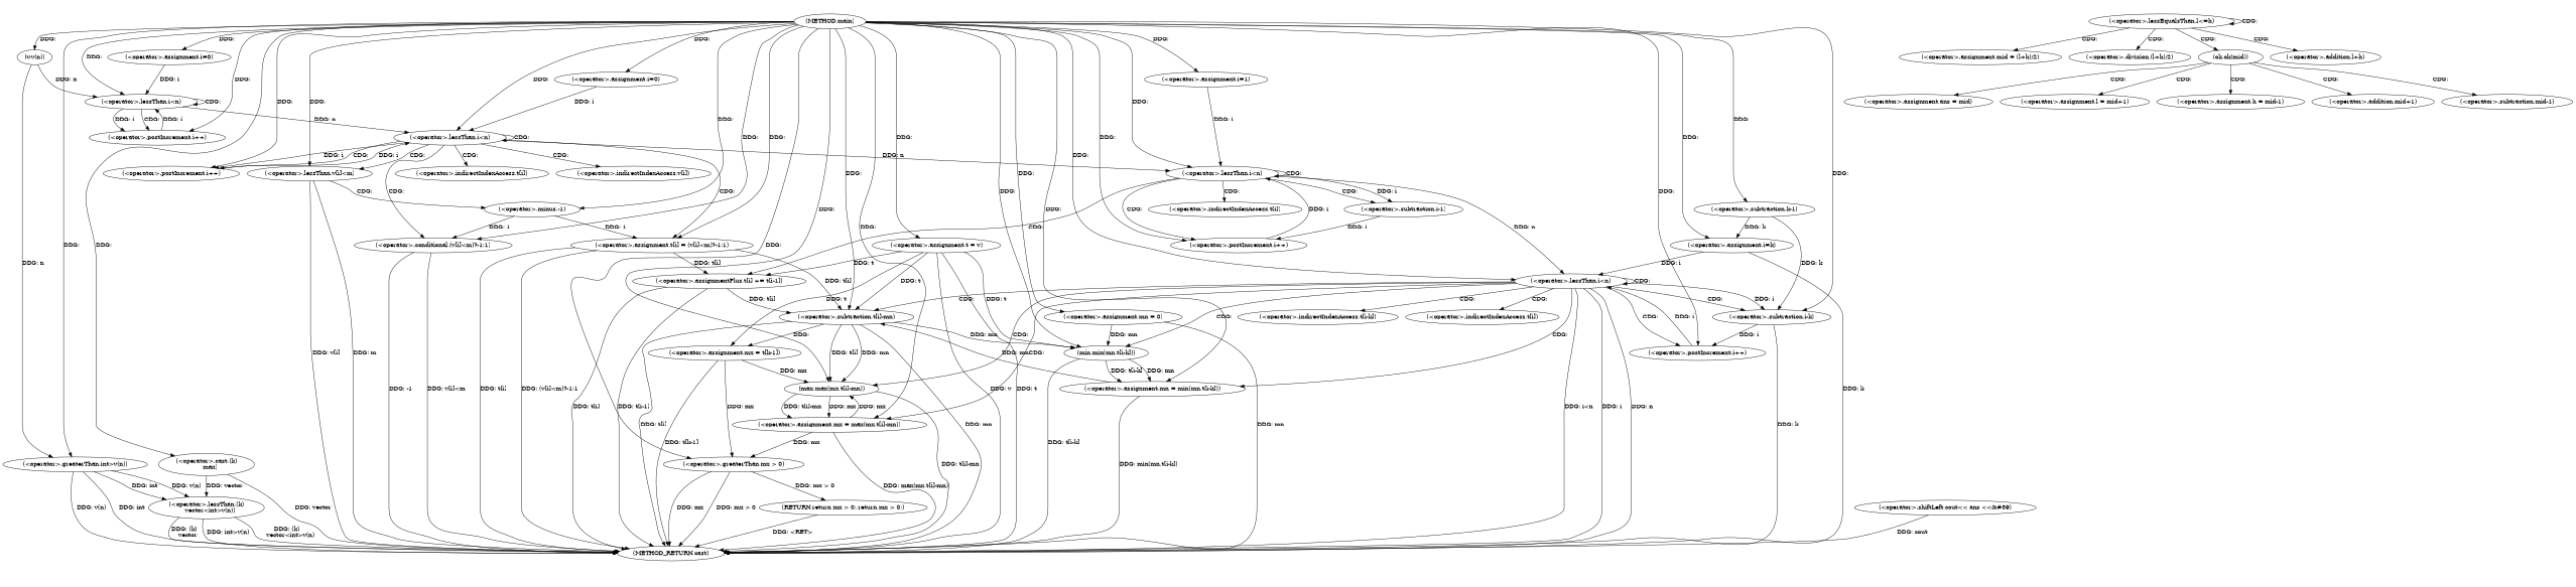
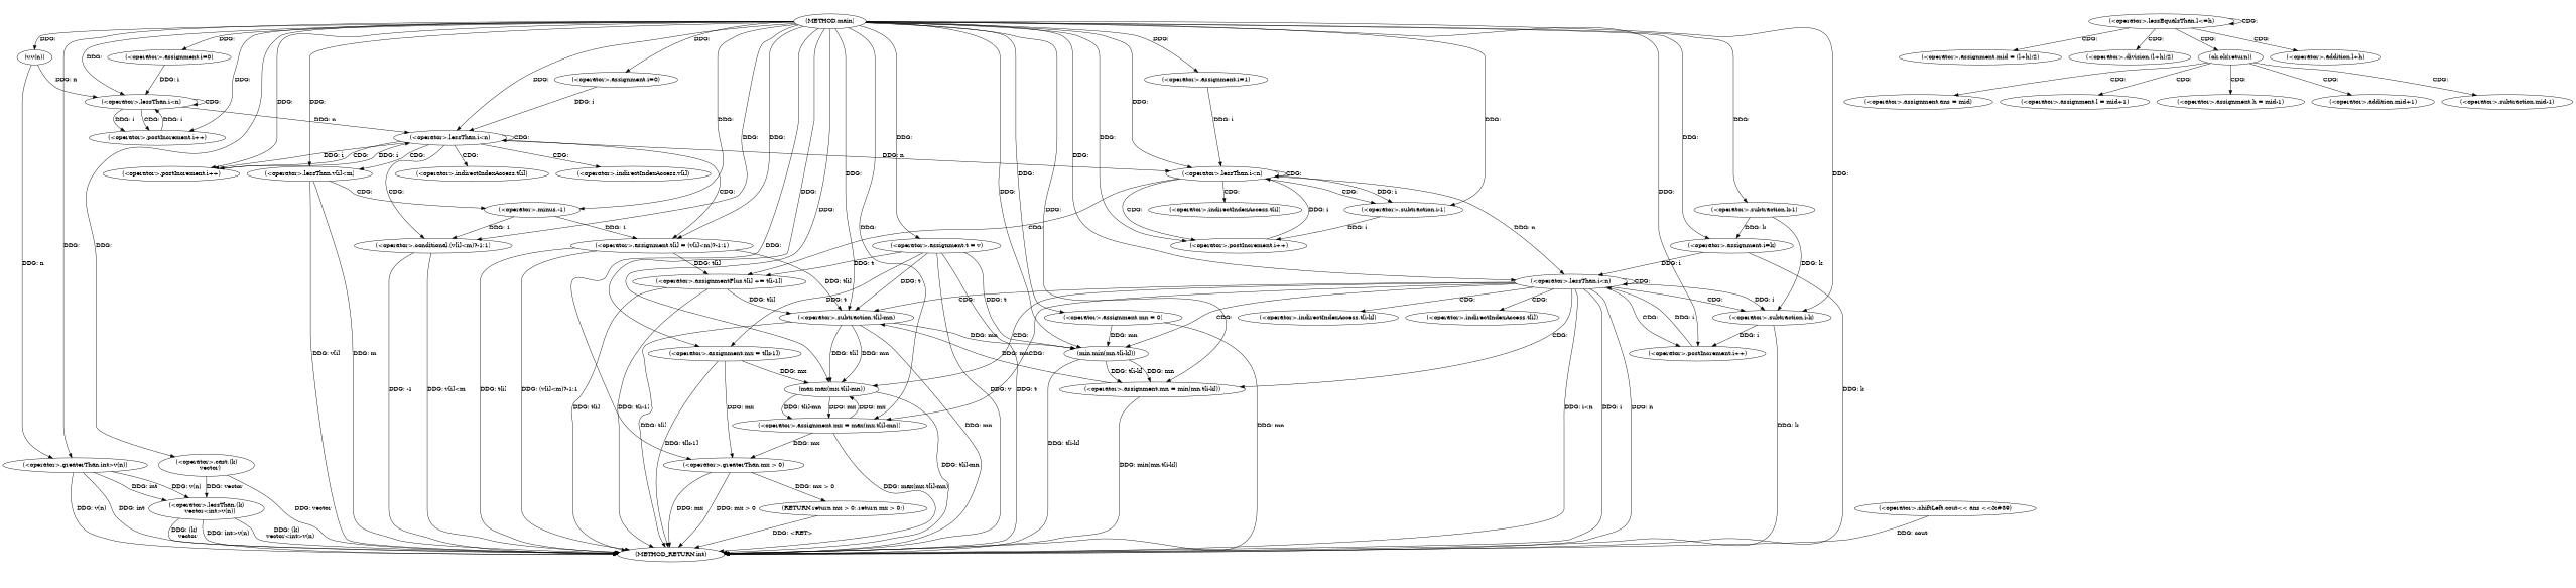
  digraph {
    n1 [label="(METHOD,main)"]
    n2 [label="(<operator>.assignment,i=0)"]
    n3 [label="(<operator>.lessThan,i<n)"]
    n4 [label="(<operator>.postIncrement,i++)"]
    n5 [label="(<operator>.assignment,t = v)"]
    n6 [label="(<operator>.assignment,mn = 0)"]
    n7 [label="(<operator>.assignment,mx = t[k-1])"]
-   n8 [label="(<operator>.cast,(k)\n    max)"]
+   n8 [label="(<operator>.cast,(k)\n    vector)"]
    n9 [label="(<operator>.greaterThan,int>v(n))"]
    n10 [label="(<operator>.assignment,i=0)"]
    n11 [label="(<operator>.lessThan,i<n)"]
    n12 [label="(<operator>.postIncrement,i++)"]
    n13 [label="(<operator>.assignment,t[i] = (v[i]<m)?-1:1)"]
    n14 [label="(<operator>.assignment,i=1)"]
    n15 [label="(<operator>.lessThan,i<n)"]
    n16 [label="(<operator>.postIncrement,i++)"]
    n17 [label="(<operator>.assignment,i=k)"]
    n18 [label="(<operator>.lessThan,i<n)"]
    n19 [label="(<operator>.postIncrement,i++)"]
    n20 [label="(<operator>.greaterThan,mx > 0)"]
    n21 [label="(v,v(n))"]
    n22 [label="(<operator>.assignment,mn = min(mn,t[i-k]))"]
    n23 [label="(<operator>.assignment,mx = max(mx,t[i]-mn))"]
    n24 [label="(<operator>.conditional,(v[i]<m)?-1:1)"]
    n25 [label="(<operator>.subtraction,k-1)"]
    n26 [label="(<operator>.lessThan,v[i]<m)"]
    n27 [label="(<operator>.minus,-1)"]
    n28 [label="(min,min(mn,t[i-k]))"]
    n29 [label="(max,max(mx,t[i]-mn))"]
    n30 [label="(<operator>.subtraction,i-1)"]
    n31 [label="(<operator>.subtraction,t[i]-mn)"]
    n32 [label="(<operator>.subtraction,i-k)"]
-   n33 [label="(METHOD_RETURN,cast)"]
+   n33 [label="(METHOD_RETURN,int)"]
    n34 [label="(<operator>.assignmentPlus,t[i] += t[i-1])"]
    n35 [label="(<operator>.lessThan,(k)\n    vector<int>v(n))"]
    n36 [label="(<operator>.indirectIndexAccess,t[i])"]
    n37 [label="(<operator>.indirectIndexAccess,v[i])"]
    n38 [label="(<operator>.indirectIndexAccess,t[i])"]
    n39 [label="(<operator>.indirectIndexAccess,t[i-k])"]
    n40 [label="(<operator>.indirectIndexAccess,t[i])"]
    n41 [label="(RETURN,return mx > 0;,return mx > 0;)"]
    n42 [label="(<operator>.shiftLeft,cout<< ans <<&#39)"]
    n43 [label="(<operator>.lessEqualsThan,l<=h)"]
    n44 [label="(<operator>.assignment,mid = (l+h)/2)"]
    n45 [label="(<operator>.division,(l+h)/2)"]
-   n46 [label="(ok,ok(mid))"]
+   n46 [label="(ok,ok(return))"]
    n47 [label="(<operator>.addition,l+h)"]
    n48 [label="(<operator>.assignment,ans = mid)"]
    n49 [label="(<operator>.assignment,l = mid+1)"]
    n50 [label="(<operator>.assignment,h = mid-1)"]
    n51 [label="(<operator>.addition,mid+1)"]
    n52 [label="(<operator>.subtraction,mid-1)"]
    n1 -> n2 [label="DDG: "]
    n1 -> n3 [label="DDG: "]
    n1 -> n4 [label="DDG: "]
    n1 -> n5 [label="DDG: "]
    n1 -> n6 [label="DDG: "]
-   n31 -> n7 [label="DDG: "]
+   n1 -> n7 [label="DDG: "]
    n1 -> n8 [label="DDG: "]
    n1 -> n9 [label="DDG: "]
    n1 -> n10 [label="DDG: "]
    n1 -> n11 [label="DDG: "]
    n1 -> n12 [label="DDG: "]
    n1 -> n13 [label="DDG: "]
    n1 -> n14 [label="DDG: "]
    n1 -> n15 [label="DDG: "]
    n1 -> n16 [label="DDG: "]
    n1 -> n17 [label="DDG: "]
    n1 -> n18 [label="DDG: "]
    n1 -> n19 [label="DDG: "]
    n1 -> n20 [label="DDG: "]
    n1 -> n21 [label="DDG: "]
    n1 -> n22 [label="DDG: "]
    n1 -> n23 [label="DDG: "]
    n1 -> n24 [label="DDG: "]
    n1 -> n25 [label="DDG: "]
    n1 -> n26 [label="DDG: "]
    n1 -> n27 [label="DDG: "]
    n1 -> n28 [label="DDG: "]
    n1 -> n29 [label="DDG: "]
+   n1 -> n30 [label="DDG: "]
    n1 -> n31 [label="DDG: "]
    n1 -> n32 [label="DDG: "]
    n2 -> n3 [label="DDG: i"]
    n3 -> n3 [label="CDG: "]
    n3 -> n4 [label="DDG: i"]
    n3 -> n4 [label="CDG: "]
    n3 -> n11 [label="DDG: n"]
    n4 -> n3 [label="DDG: i"]
    n5 -> n7 [label="DDG: t"]
    n5 -> n28 [label="DDG: t"]
    n5 -> n31 [label="DDG: t"]
    n5 -> n33 [label="DDG: t"]
    n5 -> n33 [label="DDG: v"]
    n5 -> n34 [label="DDG: t"]
    n6 -> n28 [label="DDG: mn"]
    n6 -> n33 [label="DDG: mn"]
    n7 -> n20 [label="DDG: mx"]
    n7 -> n29 [label="DDG: mx"]
    n7 -> n33 [label="DDG: t[k-1]"]
    n8 -> n33 [label="DDG: vector"]
    n8 -> n35 [label="DDG: vector"]
    n9 -> n33 [label="DDG: v(n)"]
    n9 -> n33 [label="DDG: int"]
    n9 -> n35 [label="DDG: int"]
    n9 -> n35 [label="DDG: v(n)"]
    n10 -> n11 [label="DDG: i"]
    n11 -> n11 [label="CDG: "]
    n11 -> n12 [label="DDG: i"]
    n11 -> n12 [label="CDG: "]
    n11 -> n13 [label="CDG: "]
    n11 -> n15 [label="DDG: n"]
    n11 -> n24 [label="CDG: "]
    n11 -> n26 [label="CDG: "]
    n11 -> n36 [label="CDG: "]
    n11 -> n37 [label="CDG: "]
    n12 -> n11 [label="DDG: i"]
    n13 -> n31 [label="DDG: t[i]"]
    n13 -> n33 [label="DDG: t[i]"]
    n13 -> n33 [label="DDG: (v[i]<m)?-1:1"]
    n13 -> n34 [label="DDG: t[i]"]
    n14 -> n15 [label="DDG: i"]
    n15 -> n15 [label="CDG: "]
    n15 -> n16 [label="CDG: "]
    n15 -> n18 [label="DDG: n"]
    n15 -> n30 [label="DDG: i"]
    n15 -> n30 [label="CDG: "]
    n15 -> n34 [label="CDG: "]
    n15 -> n38 [label="CDG: "]
    n16 -> n15 [label="DDG: i"]
    n17 -> n18 [label="DDG: i"]
    n17 -> n33 [label="DDG: k"]
    n18 -> n18 [label="CDG: "]
    n18 -> n19 [label="CDG: "]
    n18 -> n22 [label="CDG: "]
    n18 -> n23 [label="CDG: "]
    n18 -> n28 [label="CDG: "]
    n18 -> n29 [label="CDG: "]
    n18 -> n31 [label="CDG: "]
    n18 -> n32 [label="DDG: i"]
    n18 -> n32 [label="CDG: "]
    n18 -> n33 [label="DDG: i"]
    n18 -> n33 [label="DDG: n"]
    n18 -> n33 [label="DDG: i<n"]
    n18 -> n39 [label="CDG: "]
    n18 -> n40 [label="CDG: "]
    n19 -> n18 [label="DDG: i"]
    n20 -> n33 [label="DDG: mx"]
    n20 -> n33 [label="DDG: mx > 0"]
    n20 -> n41 [label="DDG: mx > 0"]
    n21 -> n3 [label="DDG: n"]
    n21 -> n9 [label="DDG: n"]
    n22 -> n31 [label="DDG: mn"]
    n22 -> n33 [label="DDG: min(mn,t[i-k])"]
    n23 -> n20 [label="DDG: mx"]
    n23 -> n29 [label="DDG: mx"]
    n23 -> n33 [label="DDG: max(mx,t[i]-mn)"]
    n24 -> n33 [label="DDG: v[i]<m"]
    n24 -> n33 [label="DDG: -1"]
    n25 -> n17 [label="DDG: k"]
    n25 -> n32 [label="DDG: k"]
    n26 -> n27 [label="CDG: "]
    n26 -> n33 [label="DDG: v[i]"]
    n26 -> n33 [label="DDG: m"]
    n27 -> n13 [label="DDG: 1"]
    n27 -> n24 [label="DDG: 1"]
    n28 -> n22 [label="DDG: t[i-k]"]
    n28 -> n22 [label="DDG: mn"]
    n28 -> n33 [label="DDG: t[i-k]"]
    n29 -> n23 [label="DDG: t[i]-mn"]
    n29 -> n23 [label="DDG: mx"]
    n29 -> n33 [label="DDG: t[i]-mn"]
    n30 -> n16 [label="DDG: i"]
    n31 -> n28 [label="DDG: mn"]
    n31 -> n29 [label="DDG: mn"]
    n31 -> n29 [label="DDG: t[i]"]
    n31 -> n33 [label="DDG: t[i]"]
    n31 -> n33 [label="DDG: mn"]
    n32 -> n19 [label="DDG: i"]
    n32 -> n33 [label="DDG: k"]
    n34 -> n31 [label="DDG: t[i]"]
    n34 -> n33 [label="DDG: t[i]"]
    n34 -> n33 [label="DDG: t[i-1]"]
    n35 -> n33 [label="DDG: (k)\n    vector"]
    n35 -> n33 [label="DDG: int>v(n)"]
    n35 -> n33 [label="DDG: (k)\n    vector<int>v(n)"]
    n41 -> n33 [label="DDG: <RET>"]
    n42 -> n33 [label="DDG: cout"]
    n43 -> n43 [label="CDG: "]
    n43 -> n44 [label="CDG: "]
    n43 -> n45 [label="CDG: "]
    n43 -> n46 [label="CDG: "]
    n43 -> n47 [label="CDG: "]
    n46 -> n48 [label="CDG: "]
    n46 -> n49 [label="CDG: "]
    n46 -> n50 [label="CDG: "]
    n46 -> n51 [label="CDG: "]
    n46 -> n52 [label="CDG: "]
  }
